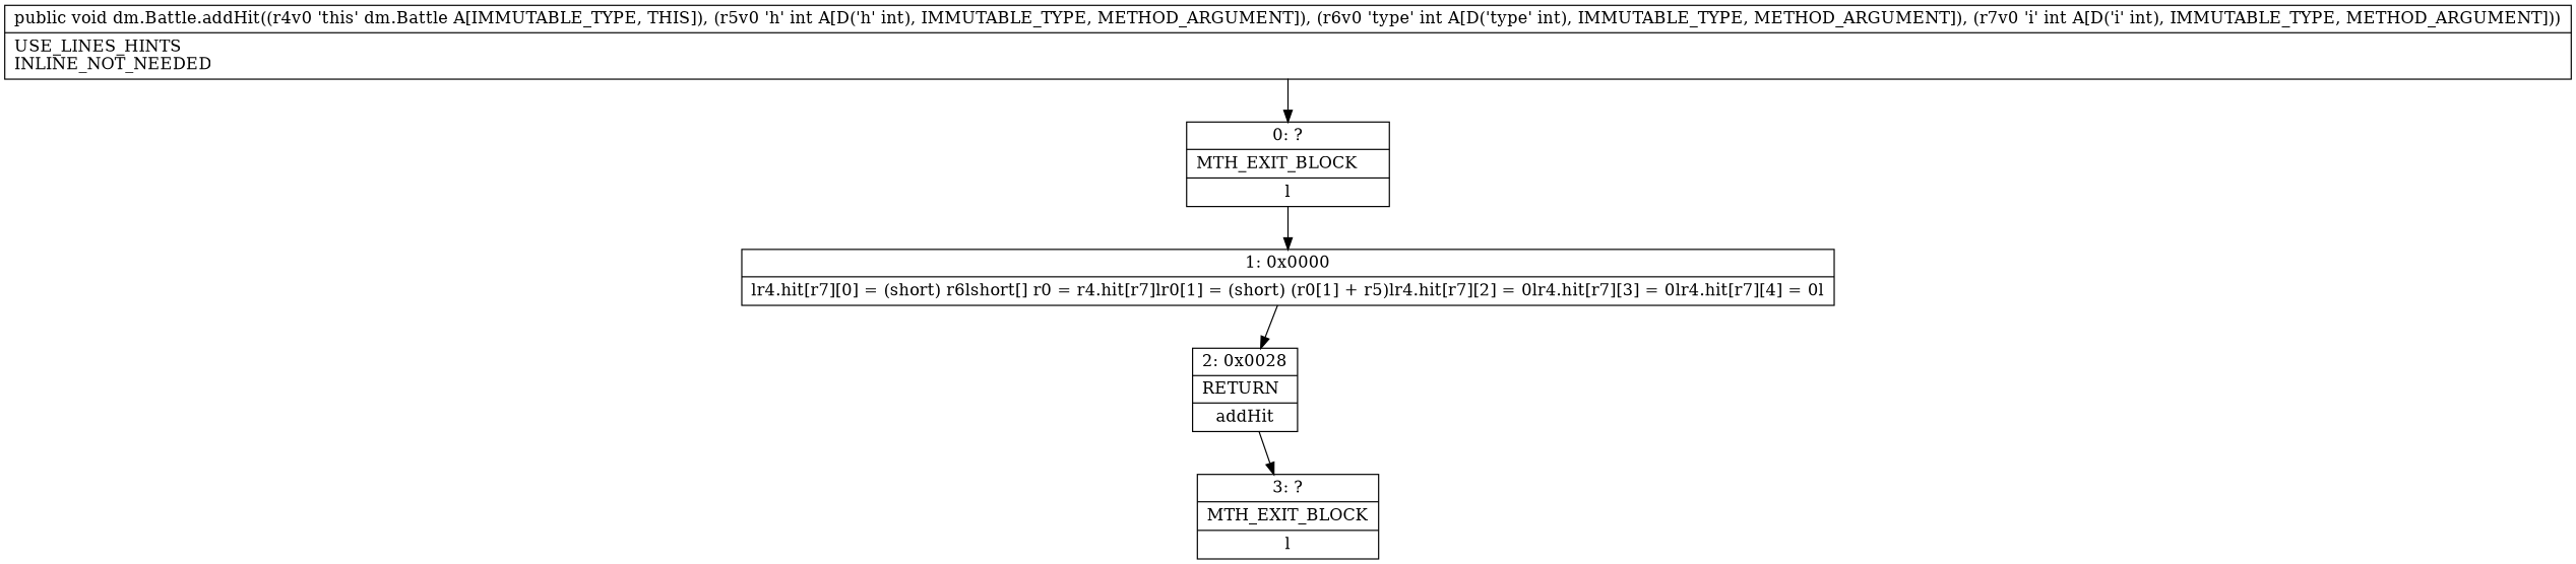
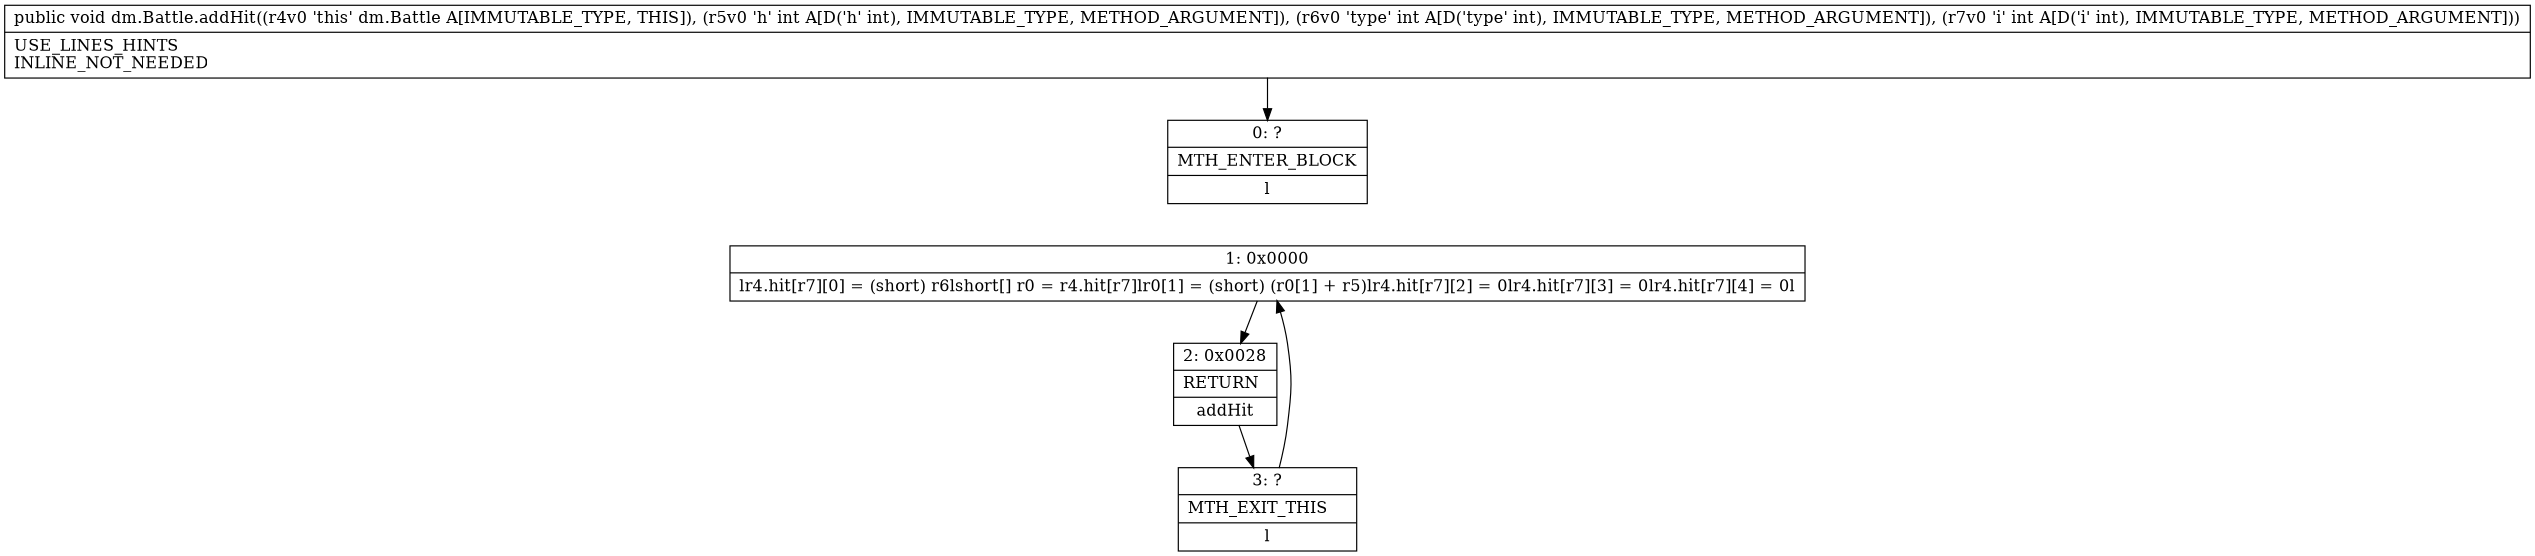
  digraph {
    node [shape=record]
-   n1 [label="{0\:\ ?|MTH_EXIT_BLOCK\l|l}"]
+   n1 [label="{0\:\ ?|MTH_ENTER_BLOCK\l|l}"]
    n2 [label="{1\:\ 0x0000|lr4.hit[r7][0] = (short) r6lshort[] r0 = r4.hit[r7]lr0[1] = (short) (r0[1] + r5)lr4.hit[r7][2] = 0lr4.hit[r7][3] = 0lr4.hit[r7][4] = 0l}"]
    n3 [label="{2\:\ 0x0028|RETURN\l|addHit}"]
-   n4 [label="{3\:\ ?|MTH_EXIT_BLOCK\l|l}"]
+   n4 [label="{3\:\ ?|MTH_EXIT_THIS\l|l}"]
    n5 [label="{public void dm.Battle.addHit((r4v0 'this' dm.Battle A[IMMUTABLE_TYPE, THIS]), (r5v0 'h' int A[D('h' int), IMMUTABLE_TYPE, METHOD_ARGUMENT]), (r6v0 'type' int A[D('type' int), IMMUTABLE_TYPE, METHOD_ARGUMENT]), (r7v0 'i' int A[D('i' int), IMMUTABLE_TYPE, METHOD_ARGUMENT]))  | USE_LINES_HINTS\lINLINE_NOT_NEEDED\l}"]
-   n1 -> n2
+   n4 -> n2
    n2 -> n3
    n3 -> n4
    n5 -> n1
  }
